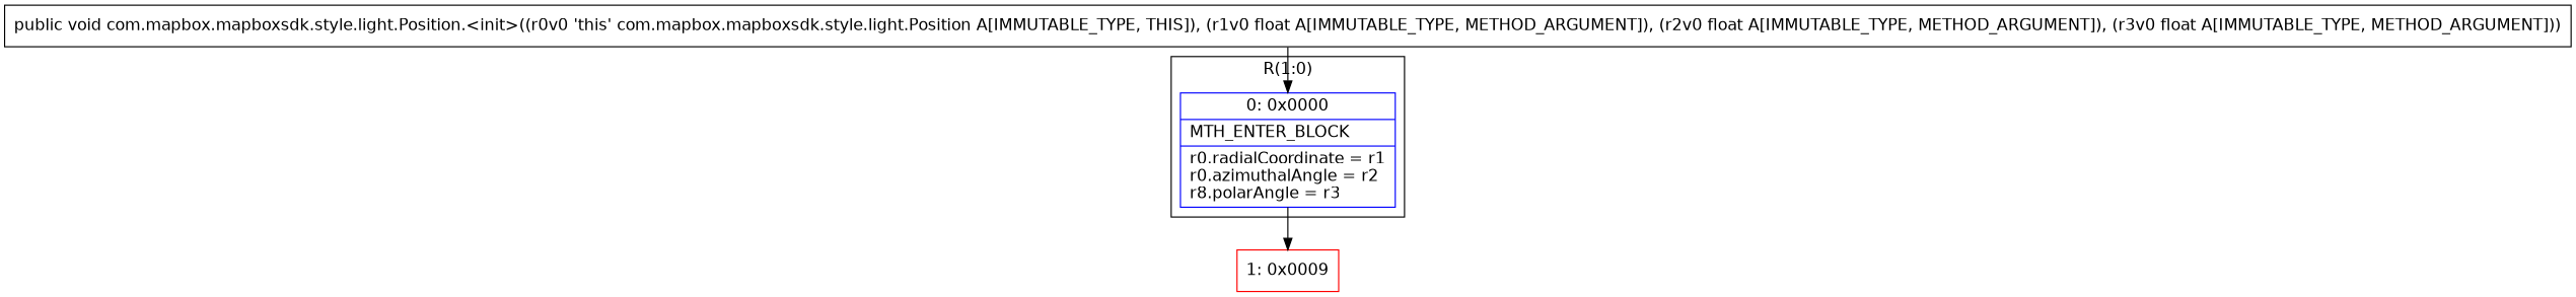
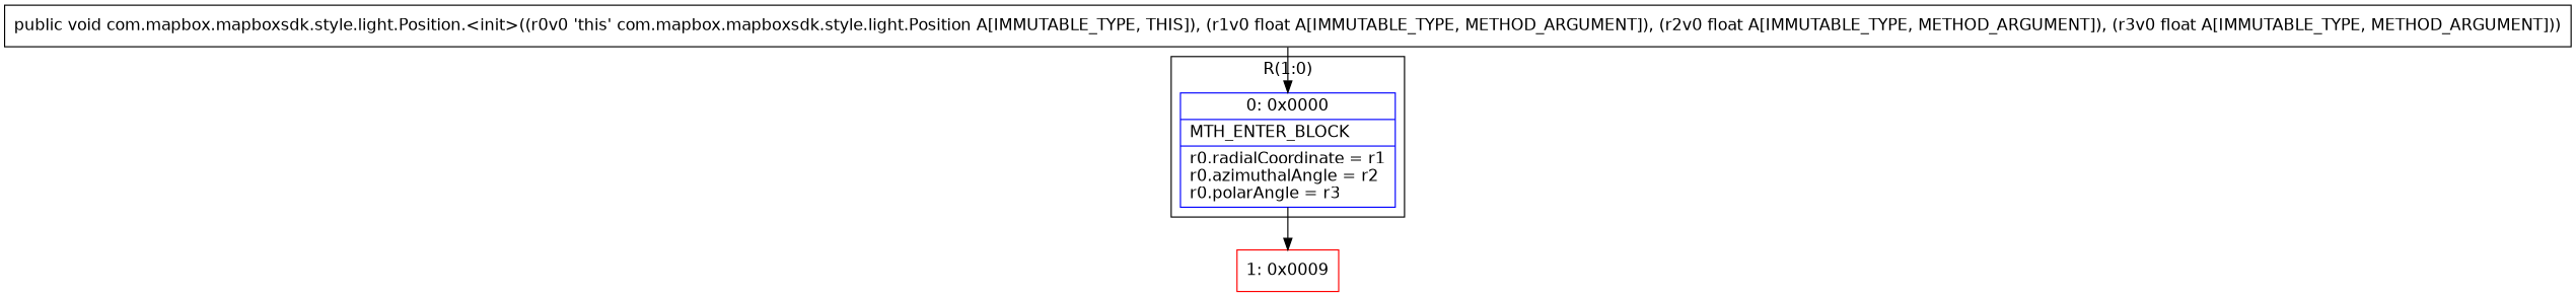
  digraph {
    fontname="DejaVu Sans"
    node [shape=record fontname="DejaVu Sans"]
    edge [fontname="DejaVu Sans"]
-   n1 [color=blue label="{0\:\ 0x0000|MTH_ENTER_BLOCK\l|r0.radialCoordinate = r1\lr0.azimuthalAngle = r2\lr8.polarAngle = r3\l}"]
+   n1 [color=blue label="{0\:\ 0x0000|MTH_ENTER_BLOCK\l|r0.radialCoordinate = r1\lr0.azimuthalAngle = r2\lr0.polarAngle = r3\l}"]
    n2 [color=red label="{1\:\ 0x0009}"]
    n3 [label="{public void com.mapbox.mapboxsdk.style.light.Position.\<init\>((r0v0 'this' com.mapbox.mapboxsdk.style.light.Position A[IMMUTABLE_TYPE, THIS]), (r1v0 float A[IMMUTABLE_TYPE, METHOD_ARGUMENT]), (r2v0 float A[IMMUTABLE_TYPE, METHOD_ARGUMENT]), (r3v0 float A[IMMUTABLE_TYPE, METHOD_ARGUMENT])) }"]
    subgraph cluster_1 {
      label="R(1:0)"
      n1
    }
    n1 -> n2
    n3 -> n1
  }
